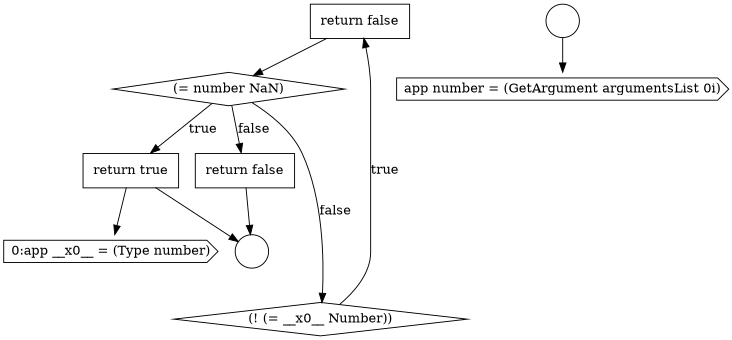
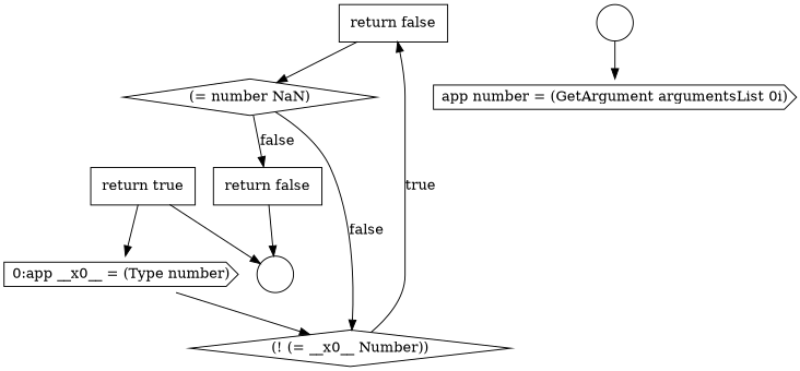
  digraph {
    node [color=black fillcolor=white shape=none style=filled]
    edge [color=black]
    n1 [label=<<font color="black">     <table border="0" cellborder="1" cellspacing="0" cellpadding="10">       <tr><td align="left">return false</td></tr>     </table>   </font>> margin=0]
    n2 [label=<<font color="black">(= number NaN)</font>> shape=diamond]
    n3 [label=<<font color="black">     <table border="0" cellborder="1" cellspacing="0" cellpadding="10">       <tr><td align="left">return true</td></tr>     </table>   </font>> margin=0]
    n4 [label=<<font color="black">     <table border="0" cellborder="1" cellspacing="0" cellpadding="10">       <tr><td align="left">return false</td></tr>     </table>   </font>> margin=0]
    n5 [label=<<font color="black">(! (= __x0__ Number))</font>> shape=diamond]
    n6 [label=" " shape=circle]
    n7 [label=<<font color="black">app number = (GetArgument argumentsList 0i)</font>> shape=cds]
    n8 [label=<<font color="black">0:app __x0__ = (Type number)</font>> shape=cds]
    n9 [label=" " shape=circle]
    n1 -> n2
-   n2 -> n3 [label=<<font color="black">true</font>>]
    n2 -> n4 [label=<<font color="black">false</font>>]
    n2 -> n5 [label=<<font color="black">false</font>>]
    n3 -> n8
    n3 -> n9
    n4 -> n9
    n5 -> n1 [label=<<font color="black">true</font>>]
    n6 -> n7
+   n8 -> n5
  }
